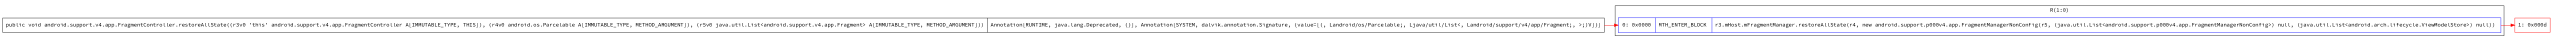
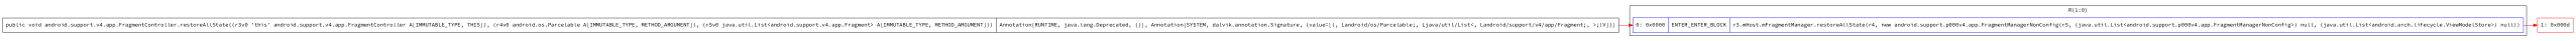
  digraph {
    rankdir=LR
    fontname="Source Code Pro"
    node [shape=record fontname="Source Code Pro"]
    edge [color=red fontname="Source Code Pro"]
-   n1 [color=blue label="{0\:\ 0x0000|MTH_ENTER_BLOCK\l|r3.mHost.mFragmentManager.restoreAllState(r4, new android.support.p000v4.app.FragmentManagerNonConfig(r5, (java.util.List\<android.support.p000v4.app.FragmentManagerNonConfig\>) null, (java.util.List\<android.arch.lifecycle.ViewModelStore\>) null))\l}"]
+   n1 [color=blue label="{0\:\ 0x0000|ENTER_ENTER_BLOCK\l|r3.mHost.mFragmentManager.restoreAllState(r4, new android.support.p000v4.app.FragmentManagerNonConfig(r5, (java.util.List\<android.support.p000v4.app.FragmentManagerNonConfig\>) null, (java.util.List\<android.arch.lifecycle.ViewModelStore\>) null))\l}"]
    n2 [color=red label="{1\:\ 0x000d}"]
    n3 [label="{public void android.support.v4.app.FragmentController.restoreAllState((r3v0 'this' android.support.v4.app.FragmentController A[IMMUTABLE_TYPE, THIS]), (r4v0 android.os.Parcelable A[IMMUTABLE_TYPE, METHOD_ARGUMENT]), (r5v0 java.util.List\<android.support.v4.app.Fragment\> A[IMMUTABLE_TYPE, METHOD_ARGUMENT]))  | Annotation[RUNTIME, java.lang.Deprecated, \{\}], Annotation[SYSTEM, dalvik.annotation.Signature, \{value=[(, Landroid\/os\/Parcelable;, Ljava\/util\/List\<, Landroid\/support\/v4\/app\/Fragment;, \>;)V]\}]\l}"]
    subgraph cluster_1 {
      label="R(1:0)"
      n1
    }
    n1 -> n2
    n3 -> n1
  }
